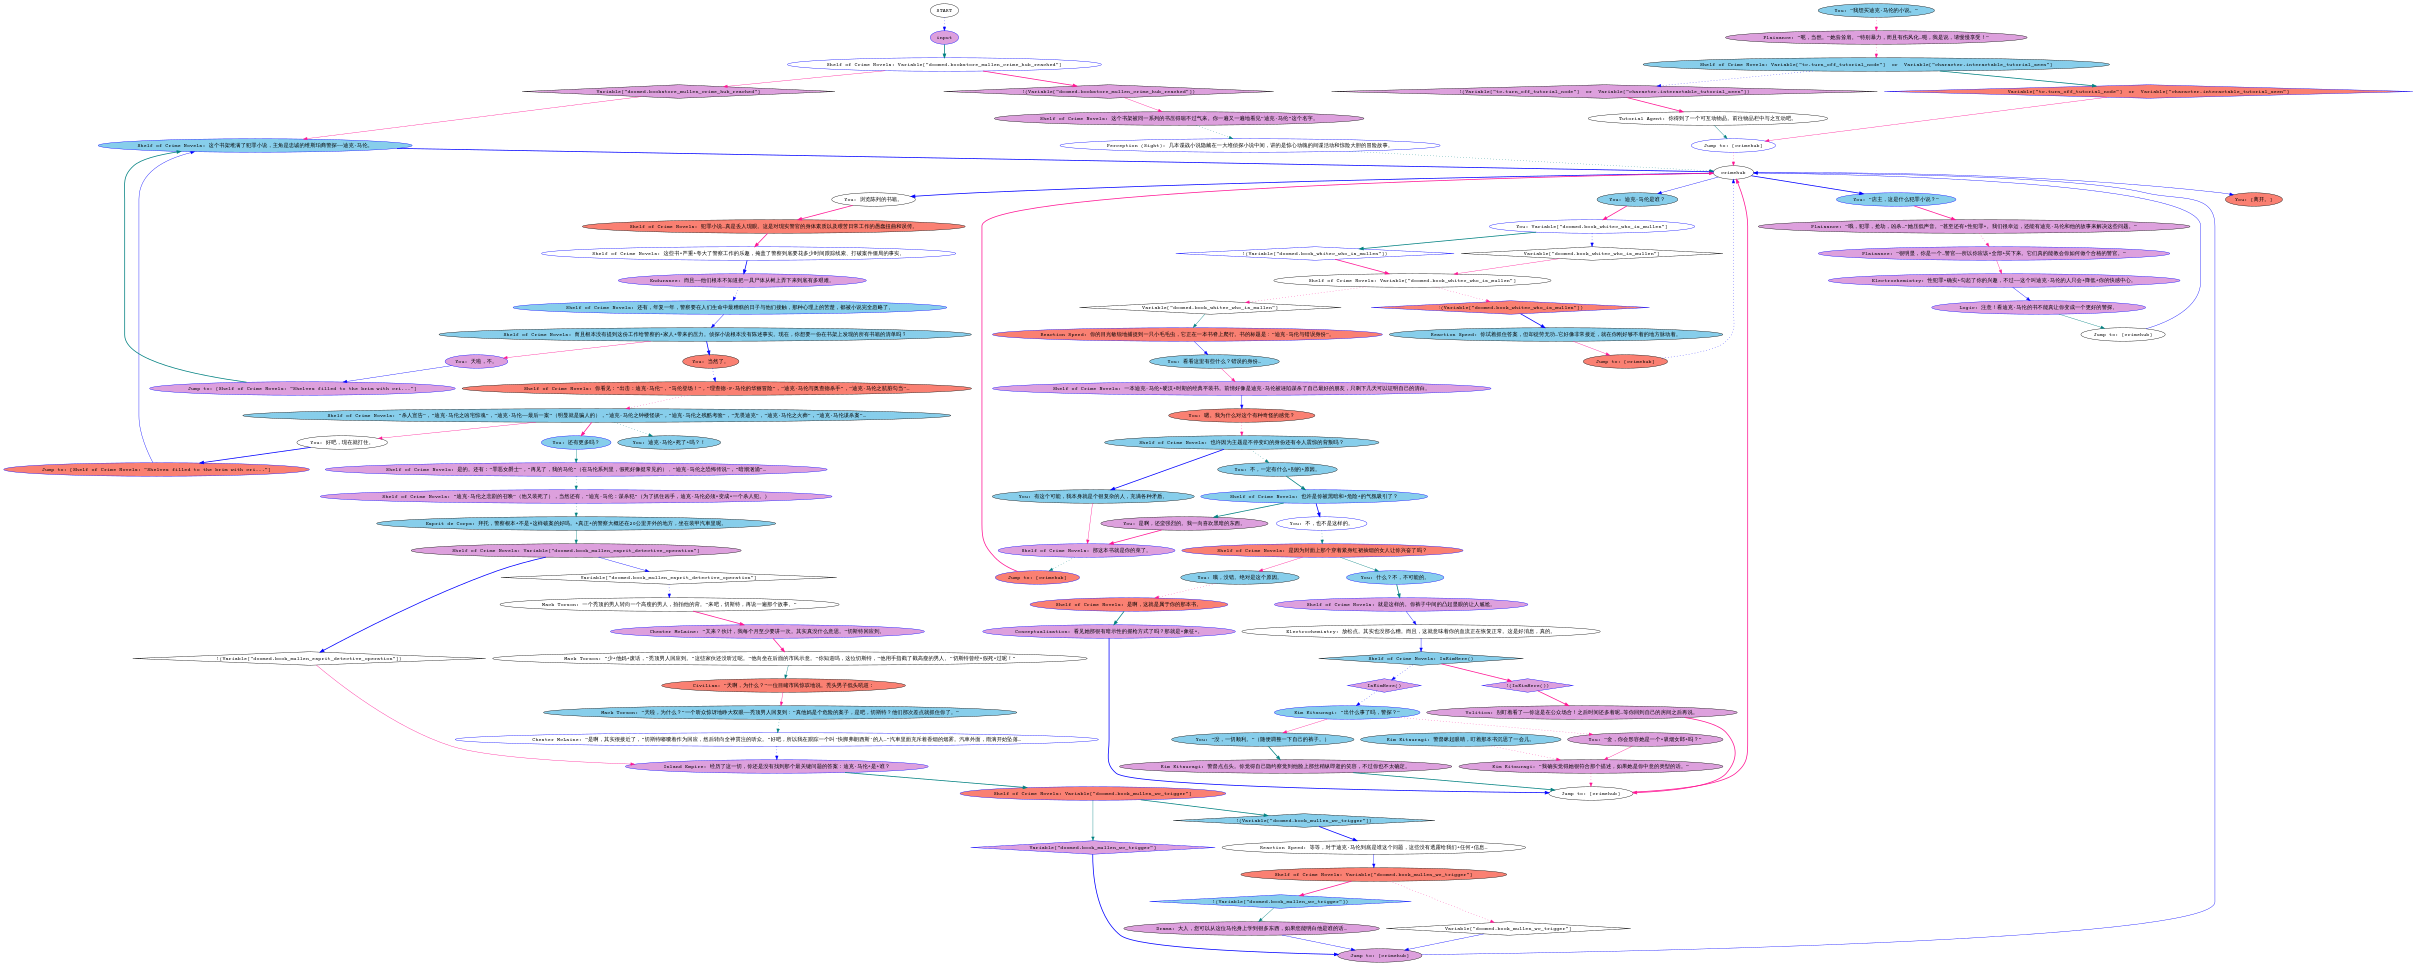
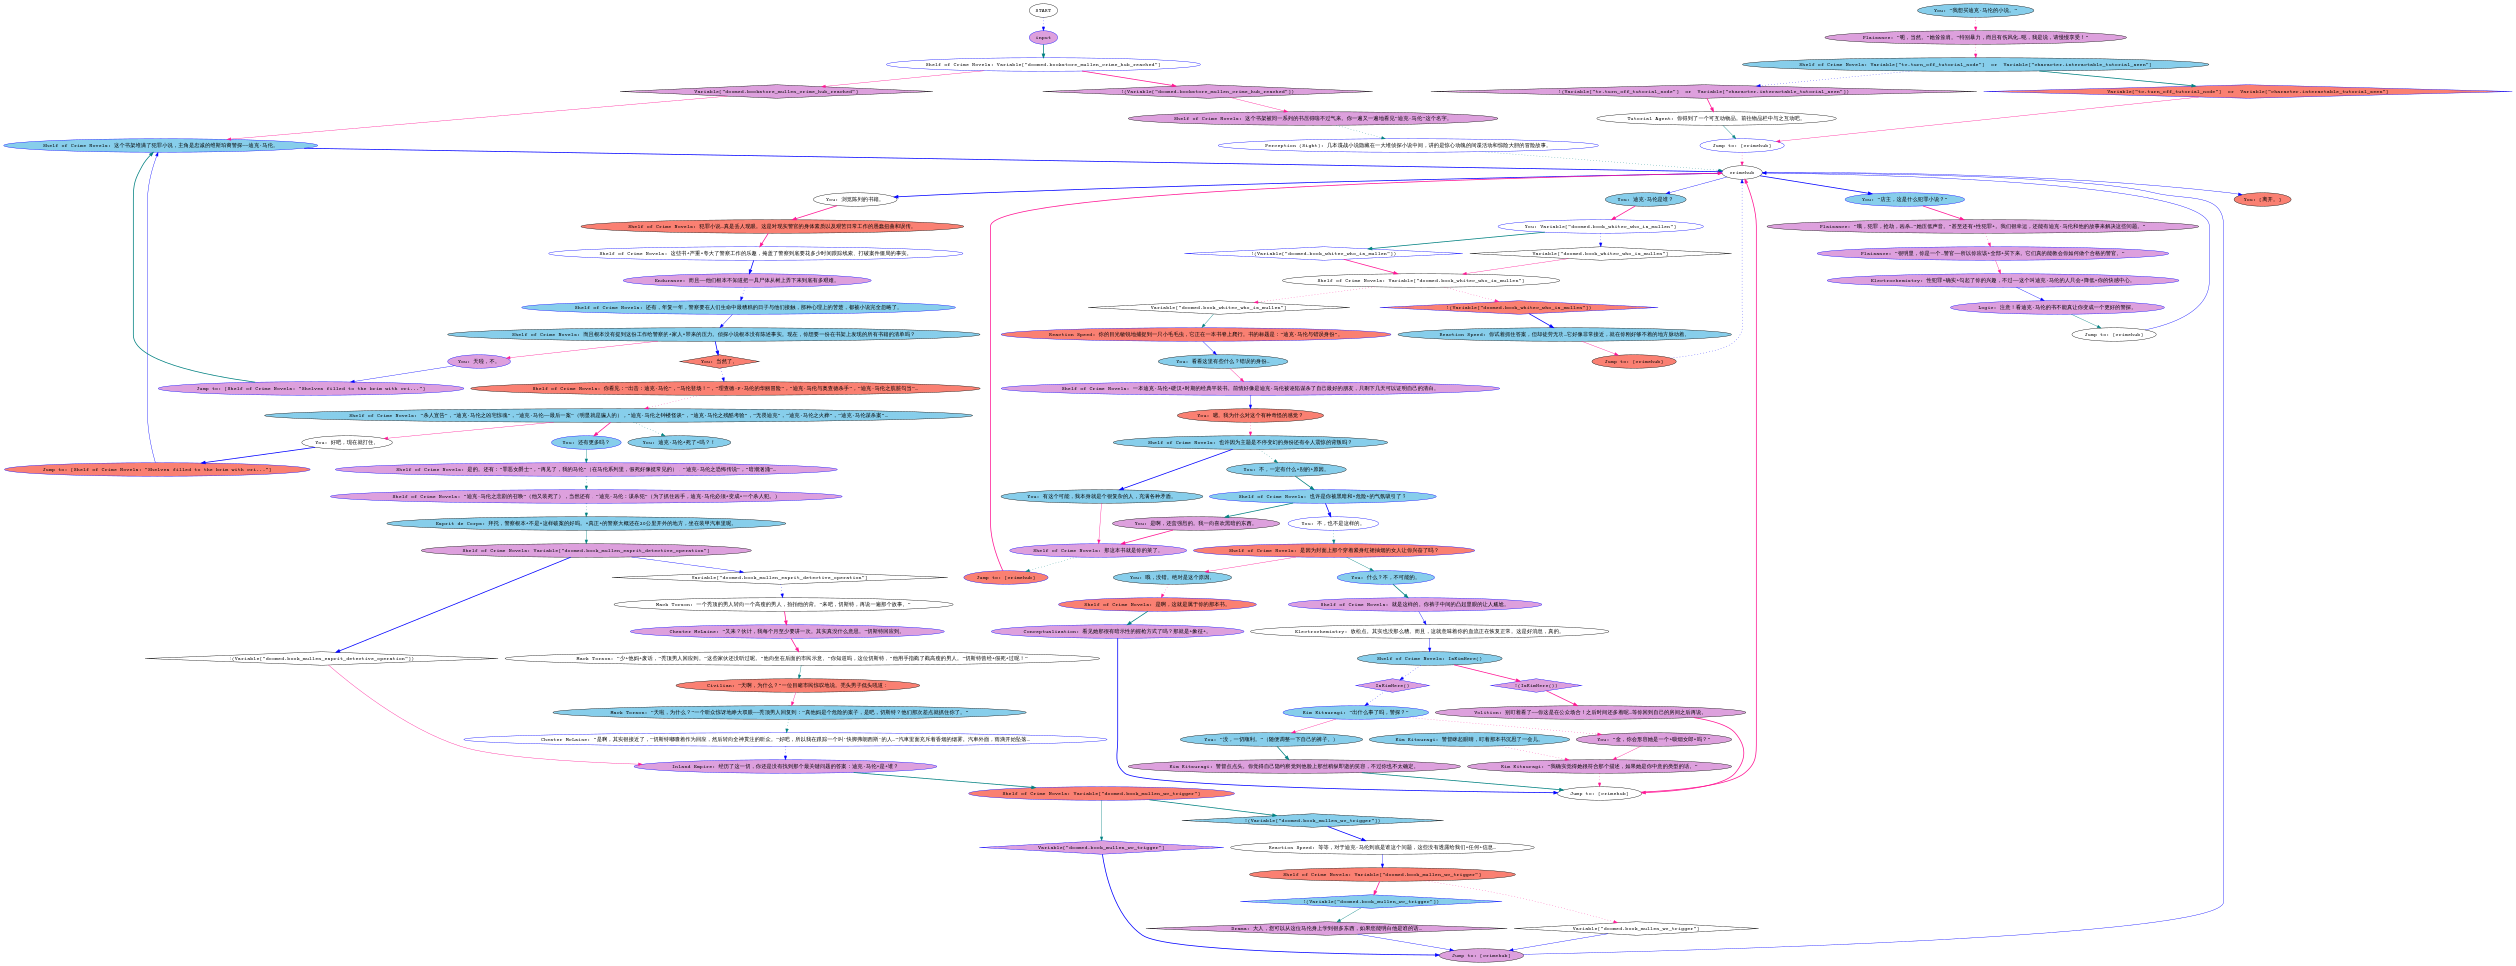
  digraph {
    fontname="Courier Prime"
    node [color=black fillcolor=plum fontname="Courier Prime" style=filled]
    edge [color=deeppink fontname="Courier Prime" style=bold]
    n1 [fillcolor=white label=START]
    n2 [color=blue label=input]
    n3 [color=blue fillcolor=white label="Shelf of Crime Novels: Variable[\"doomed.bookstore_mullen_crime_hub_reached\"]"]
    n4 [label="Variable[\"doomed.bookstore_mullen_crime_hub_reached\"]" shape=diamond]
    n5 [label="!(Variable[\"doomed.bookstore_mullen_crime_hub_reached\"])" shape=diamond]
    n6 [color=blue fillcolor=skyblue label="You: 还有更多吗？"]
    n7 [color=blue label="Shelf of Crime Novels: 是的。还有：“罪恶女爵士”，“再见了，我的马伦”（在马伦系列里，假死好像挺常见的），“迪克·马伦之恐怖传说”，“暗潮汹涌”…"]
    n8 [color=blue label="Shelf of Crime Novels: “迪克·马伦之悲剧的召唤”（他又装死了），当然还有，“迪克·马伦：谋杀犯”（为了抓住凶手，迪克·马伦必须*变成*一个杀人犯。）"]
    n9 [color=blue fillcolor=skyblue label="Kim Kitsuragi: “出什么事了吗，警探？”"]
    n10 [label="You: “金，你会形容她是一个*吸烟女郎*吗？”"]
    n11 [fillcolor=skyblue label="You: “没，一切顺利。”（随便调整一下自己的裤子。）"]
    n12 [label="Kim Kitsuragi: “我确实觉得她很符合那个描述，如果她是你中意的类型的话。”"]
    n13 [label="Kim Kitsuragi: 警督点点头。你觉得自己隐约察觉到他脸上那丝稍纵即逝的笑容，不过你也不太确定。"]
    n14 [color=blue fillcolor=skyblue label="You: “店主，这是什么犯罪小说？”"]
    n15 [label="Plaisance: “哦，犯罪，抢劫，凶杀…”她压低声音。“甚至还有*性犯罪*。我们很幸运，还能有迪克·马伦和他的故事来解决这些问题。”"]
    n16 [color=blue label="Plaisance: “很明显，你是一个…警官——所以你应该*全部*买下来。它们真的能教会你如何做个合格的警官。”"]
    n17 [fillcolor=salmon label="You: [离开。]"]
    n18 [color=blue fillcolor=skyblue label="Shelf of Crime Novels: 这个书架堆满了犯罪小说，主角是忠诚的维斯珀裔警探——迪克·马伦。"]
    n19 [label="Shelf of Crime Novels: 这个书架被同一系列的书压得喘不过气来。你一遍又一遍地看见“迪克·马伦”这个名字。"]
    n20 [fillcolor=white label=crimehub]
    n21 [color=blue fillcolor=white label="Perception (Sight): 几本谍战小说隐藏在一大堆侦探小说中间，讲的是惊心动魄的间谍活动和惊险大胆的冒险故事。"]
    n22 [fillcolor=skyblue label="Kim Kitsuragi: 警督眯起眼睛，盯着那本书沉思了一会儿。"]
    n23 [fillcolor=white label="Jump to: [crimehub]"]
    n24 [color=blue label="Electrochemistry: 性犯罪*确实*勾起了你的兴趣，不过——这个叫迪克·马伦的人只会*降低*你的快感中心。"]
    n25 [color=blue label="Logic: 注意！看迪克·马伦的书不能真让你变成一个更好的警探。"]
    n26 [fillcolor=white label="Jump to: [crimehub]"]
    n27 [fillcolor=white label="Electrochemistry: 放松点。其实也没那么糟。而且，这就意味着你的血流正在恢复正常。这是好消息，真的。"]
-   n28 [fillcolor=skyblue label="Shelf of Crime Novels: IsKimHere()" shape=diamond]
+   n28 [fillcolor=skyblue label="Shelf of Crime Novels: IsKimHere()"]
    n29 [color=blue label="IsKimHere()" shape=diamond]
    n30 [color=blue label="!(IsKimHere())" shape=diamond]
    n31 [color=blue fillcolor=skyblue label="Shelf of Crime Novels: 也许是你被黑暗和*危险*的气氛吸引了？"]
    n32 [label="You: 是啊，还蛮强烈的。我一向喜欢黑暗的东西。"]
    n33 [color=blue fillcolor=white label="You: 不，也不是这样的。"]
    n34 [color=blue label="Shelf of Crime Novels: 那这本书就是你的菜了。"]
    n35 [color=blue fillcolor=salmon label="Shelf of Crime Novels: 是因为封面上那个穿着紧身红裙抽烟的女人让你兴奋了吗？"]
    n36 [color=blue fillcolor=salmon label="Jump to: [crimehub]"]
    n37 [label="Jump to: [crimehub]"]
    n38 [fillcolor=white label="You: 浏览陈列的书籍。"]
    n39 [fillcolor=skyblue label="You: 迪克·马伦是谁？"]
    n40 [color=blue fillcolor=white label="Shelf of Crime Novels: 这些书*严重*夸大了警察工作的乐趣，掩盖了警察到底要花多少时间跟踪线索、打破案件僵局的事实。"]
    n41 [color=blue label="Endurance: 而且——他们根本不知道把一具尸体从树上弄下来到底有多艰难。"]
    n42 [color=blue fillcolor=skyblue label="Shelf of Crime Novels: 还有，年复一年，警察要在人们生命中最糟糕的日子与他们接触，那种心理上的苦楚，都被小说完全忽略了。"]
    n43 [color=blue fillcolor=skyblue label="You: 什么？不，不可能的。"]
    n44 [fillcolor=skyblue label="You: 哦，没错。绝对是这个原因。"]
    n45 [color=blue label="Shelf of Crime Novels: 就是这样的。你裤子中间的凸起显眼的让人尴尬。"]
    n46 [color=blue fillcolor=salmon label="Shelf of Crime Novels: 是啊，这就是属于你的那本书。"]
    n47 [label="Volition: 别盯着看了——你这是在公众场合！之后时间还多着呢…等你回到自己的房间之后再说。"]
    n48 [fillcolor=white label="Reaction Speed: 等等，对于迪克·马伦到底是谁这个问题，这些没有透露给我们*任何*信息…"]
    n49 [fillcolor=salmon label="Shelf of Crime Novels: Variable[\"doomed.book_mullen_wc_trigger\"]"]
    n50 [fillcolor=white label="Variable[\"doomed.book_mullen_wc_trigger\"]" shape=diamond]
    n51 [color=blue fillcolor=skyblue label="!(Variable[\"doomed.book_mullen_wc_trigger\"])" shape=diamond]
    n52 [fillcolor=white label="Tutorial Agent: 你得到了一个可互动物品。前往物品栏中与之互动吧。"]
    n53 [color=blue fillcolor=white label="Jump to: [crimehub]"]
    n54 [fillcolor=skyblue label="Mack Torson: “天啦，为什么？”一个听众惊讶地睁大双眼——秃顶男人回复到：“真他妈是个危险的案子，是吧，切斯特？他们那次差点就抓住你了。”"]
    n55 [color=blue fillcolor=white label="Chester McLaine: “是啊，其实很接近了，”切斯特嘟囔着作为回应，然后转向全神贯注的听众。“好吧，所以我在跟踪一个叫‘快脚弗朗西斯’的人…”汽車里面充斥着香烟的烟雾。汽車外面，雨滴开始坠落…"]
    n56 [color=blue label="Inland Empire: 经历了这一切，你还是没有找到那个最关键问题的答案：迪克·马伦*是*谁？"]
    n57 [fillcolor=salmon label="Shelf of Crime Novels: 犯罪小说…真是丢人现眼。这是对现实警官的身体素质以及艰苦日常工作的愚蠢扭曲和误传。"]
    n58 [fillcolor=salmon label="Shelf of Crime Novels: 你看见：“出击：迪克·马伦”，“马伦登场！”，“理查德·P·马伦的华丽冒险”，“迪克·马伦与奥查德杀手”，“迪克·马伦之肮脏勾当”…"]
    n59 [fillcolor=skyblue label="Shelf of Crime Novels: “杀人宣告”，“迪克·马伦之凶宅惊魂”，“迪克·马伦——最后一案”（明显就是骗人的），“迪克·马伦之钟楼怪谈”，“迪克·马伦之残酷考验”，“无畏迪克”，“迪克·马伦之火葬”，“迪克·马伦谋杀案”…"]
    n60 [fillcolor=white label="You: 好吧，现在就打住。"]
    n61 [fillcolor=skyblue label="You: 迪克·马伦*死了*吗？！"]
-   n62 [fillcolor=salmon label="You: 当然了。"]
+   n62 [fillcolor=salmon label="You: 当然了。" shape=diamond]
    n63 [fillcolor=skyblue label="Esprit de Corps: 拜托，警察根本*不是*这样破案的好吗。*真正*的警察大概还在20公里开外的地方，坐在装甲汽車里呢。"]
    n64 [label="Shelf of Crime Novels: Variable[\"doomed.book_mullen_esprit_detective_operation\"]"]
    n65 [color=blue fillcolor=salmon label="Reaction Speed: 你的目光敏锐地捕捉到一只小毛毛虫，它正在一本书脊上爬行。书的标题是：“迪克·马伦与错误身份”。"]
    n66 [fillcolor=skyblue label="You: 看看这里有些什么？错误的身份…"]
    n67 [color=blue label="Shelf of Crime Novels: 一本迪克·马伦*硬汉*时期的经典平装书。前情好像是迪克·马伦被诬陷谋杀了自己最好的朋友，只剩下几天可以证明自己的清白。"]
    n68 [fillcolor=skyblue label="You: “我想买迪克·马伦的小说。”"]
    n69 [label="Plaisance: “呃，当然。”她耸耸肩。“特别暴力，而且有伤风化…呃，我是说，请慢慢享受！”"]
    n70 [fillcolor=skyblue label="Shelf of Crime Novels: Variable[\"tc.turn_off_tutorial_node\"]  or  Variable[\"character.interactable_tutorial_seen\"]"]
    n71 [fillcolor=skyblue label="Shelf of Crime Novels: 而且根本没有提到这份工作给警察的*家人*带来的压力。侦探小说根本没有陈述事实。现在，你想要一份在书架上发现的所有书籍的清单吗？"]
    n72 [fillcolor=salmon label="You: 嗯。我为什么对这个有种奇怪的感觉？"]
    n73 [color=blue fillcolor=salmon label="Jump to: [Shelf of Crime Novels: \"Shelves filled to the brim with cri...\"]"]
    n74 [fillcolor=salmon label="Civilian: “天啊，为什么？”一位目睹市民惊叹地说。秃头男子低头吼道："]
    n75 [color=blue label="You: 天啦，不。"]
    n76 [color=blue label="Jump to: [Shelf of Crime Novels: \"Shelves filled to the brim with cri...\"]"]
    n77 [color=blue fillcolor=salmon label="Shelf of Crime Novels: Variable[\"doomed.book_mullen_wc_trigger\"]"]
    n78 [color=blue label="Variable[\"doomed.book_mullen_wc_trigger\"]" shape=diamond]
    n79 [fillcolor=skyblue label="!(Variable[\"doomed.book_mullen_wc_trigger\"])" shape=diamond]
    n80 [fillcolor=skyblue label="You: 不，一定有什么*别的*原因。"]
    n81 [color=blue label="Conceptualization: 看见她那很有暗示性的握枪方式了吗？那就是*象征*。"]
-   n82 [label="Drama: 大人，您可以从这位马伦身上学到很多东西，如果您能明白他是谁的话…"]
+   n82 [label="Drama: 大人，您可以从这位马伦身上学到很多东西，如果您能明白他是谁的话…" shape=diamond]
    n83 [color=blue label="Chester McLaine: “又来？伙计，我每个月至少要讲一次。其实真没什么意思。”切斯特回应到。"]
    n84 [fillcolor=white label="Mack Torson: “少*他妈*废话，”秃顶男人回应到。“这些家伙还没听过呢。”他向坐在后面的市民示意。“你知道吗，这位切斯特，”他用手指戳了戳高瘦的男人。“切斯特曾经*假死*过呢！”"]
    n85 [color=blue fillcolor=salmon label="Variable[\"tc.turn_off_tutorial_node\"]  or  Variable[\"character.interactable_tutorial_seen\"]" shape=diamond]
    n86 [label="!(Variable[\"tc.turn_off_tutorial_node\"]  or  Variable[\"character.interactable_tutorial_seen\"])" shape=diamond]
    n87 [fillcolor=white label="Shelf of Crime Novels: Variable[\"doomed.book_whitec_who_is_mullen\"]"]
    n88 [fillcolor=white label="Variable[\"doomed.book_whitec_who_is_mullen\"]" shape=diamond]
    n89 [color=blue fillcolor=salmon label="!(Variable[\"doomed.book_whitec_who_is_mullen\"])" shape=diamond]
    n90 [fillcolor=skyblue label="Reaction Speed: 你试着抓住答案，但却徒劳无功…它好像非常接近，就在你刚好够不着的地方脉动着。"]
    n91 [fillcolor=salmon label="Jump to: [crimehub]"]
    n92 [fillcolor=skyblue label="Shelf of Crime Novels: 也许因为主题是不停变幻的身份还有令人震惊的背叛吗？"]
    n93 [fillcolor=skyblue label="You: 有这个可能，我本身就是个很复杂的人，充满各种矛盾。"]
    n94 [color=blue fillcolor=white label="You: Variable[\"doomed.book_whitec_who_is_mullen\"]"]
    n95 [fillcolor=white label="Mack Torson: 一个秃顶的男人转向一个高瘦的男人，拍拍他的背。“来吧，切斯特，再说一遍那个故事。”"]
    n96 [fillcolor=white label="Variable[\"doomed.book_mullen_esprit_detective_operation\"]" shape=diamond]
    n97 [fillcolor=white label="!(Variable[\"doomed.book_mullen_esprit_detective_operation\"])" shape=diamond]
    n98 [fillcolor=white label="Variable[\"doomed.book_whitec_who_is_mullen\"]" shape=diamond]
    n99 [color=blue fillcolor=white label="!(Variable[\"doomed.book_whitec_who_is_mullen\"])" shape=diamond]
    n1 -> n2 [color=blue style=dotted]
    n2 -> n3 [color=teal]
    n3 -> n4 [style=solid]
    n3 -> n5
    n4 -> n18 [style=solid]
    n5 -> n19 [style=solid]
    n6 -> n7 [color=teal style=solid]
    n7 -> n8 [color=teal style=dotted]
    n8 -> n63 [color=teal style=dotted]
    n9 -> n10 [style=dotted]
    n9 -> n11 [style=solid]
    n10 -> n12 [style=solid]
    n11 -> n13 [color=teal]
    n12 -> n23 [style=dotted]
    n13 -> n23 [color=teal]
    n14 -> n15
    n15 -> n16 [style=dotted]
    n16 -> n24 [style=solid]
    n18 -> n20 [color=blue]
    n19 -> n21 [color=teal style=dotted]
    n20 -> n14 [color=blue]
    n20 -> n17 [color=blue style=solid]
    n20 -> n38 [color=blue]
    n20 -> n39 [color=blue style=solid]
    n21 -> n20 [color=teal style=dotted]
    n22 -> n12 [style=dotted]
    n23 -> n20
    n24 -> n25 [color=blue style=solid]
    n25 -> n26 [color=teal style=solid]
    n26 -> n20 [color=blue style=solid]
    n27 -> n28 [color=blue style=solid]
    n28 -> n29 [color=blue style=dotted]
    n28 -> n30
    n29 -> n9 [color=blue style=dotted]
    n30 -> n47
    n31 -> n32 [color=teal]
    n31 -> n33 [color=blue]
    n32 -> n34
    n33 -> n35 [color=teal style=dotted]
    n34 -> n36 [color=teal style=dotted]
    n35 -> n43 [color=teal style=solid]
    n35 -> n44 [style=solid]
    n36 -> n20
    n37 -> n20 [color=blue style=solid]
    n38 -> n57
    n39 -> n94
    n40 -> n41 [color=blue]
    n41 -> n42 [color=blue style=dotted]
    n42 -> n71 [color=blue style=solid]
    n43 -> n45 [color=teal]
    n44 -> n46 [style=dotted]
    n45 -> n27 [color=blue style=solid]
    n46 -> n81 [color=teal]
    n47 -> n23
    n48 -> n49 [color=blue style=solid]
    n49 -> n50 [style=dotted]
    n49 -> n51
    n50 -> n37 [color=blue style=solid]
    n51 -> n82 [color=teal style=solid]
    n52 -> n53 [color=teal style=solid]
    n53 -> n20 [style=dotted]
    n54 -> n55 [color=teal style=dotted]
    n55 -> n56 [color=blue style=dotted]
    n56 -> n77 [color=teal]
    n57 -> n40
    n58 -> n59 [style=dotted]
    n59 -> n6
    n59 -> n60 [style=solid]
    n59 -> n61 [color=teal style=dotted]
    n60 -> n73 [color=blue]
    n62 -> n58 [color=blue style=dotted]
    n63 -> n64 [color=teal style=solid]
    n64 -> n96 [color=blue style=solid]
    n64 -> n97 [color=blue]
    n65 -> n66 [color=blue style=solid]
    n66 -> n67 [style=solid]
    n67 -> n72 [color=blue style=solid]
    n68 -> n69 [style=dotted]
    n69 -> n70 [style=dotted]
    n70 -> n85 [color=teal]
    n70 -> n86 [color=blue style=dotted]
    n71 -> n62 [color=blue]
    n71 -> n75 [style=solid]
    n72 -> n92 [style=dotted]
    n73 -> n18 [color=blue style=solid]
    n74 -> n54 [style=solid]
    n75 -> n76 [color=blue style=solid]
    n76 -> n18 [color=teal]
    n77 -> n78 [color=teal style=solid]
    n77 -> n79 [color=teal]
    n78 -> n37 [color=blue]
    n79 -> n48 [color=blue]
    n80 -> n31 [color=teal]
    n81 -> n23 [color=blue]
    n82 -> n37 [color=blue style=solid]
    n83 -> n84
    n84 -> n74 [color=teal style=solid]
    n85 -> n53 [style=solid]
    n86 -> n52
    n87 -> n88 [style=dotted]
    n87 -> n89 [style=dotted]
    n88 -> n65 [color=teal style=solid]
    n89 -> n90 [color=blue]
    n90 -> n91 [style=solid]
    n91 -> n20 [color=blue style=dotted]
    n92 -> n80 [color=teal style=dotted]
    n92 -> n93 [color=blue]
    n93 -> n34 [style=solid]
    n94 -> n98 [color=blue style=dotted]
    n94 -> n99 [color=teal]
    n95 -> n83
    n96 -> n95 [color=blue style=dotted]
    n97 -> n56 [style=solid]
    n98 -> n87 [style=solid]
    n99 -> n87
  }
